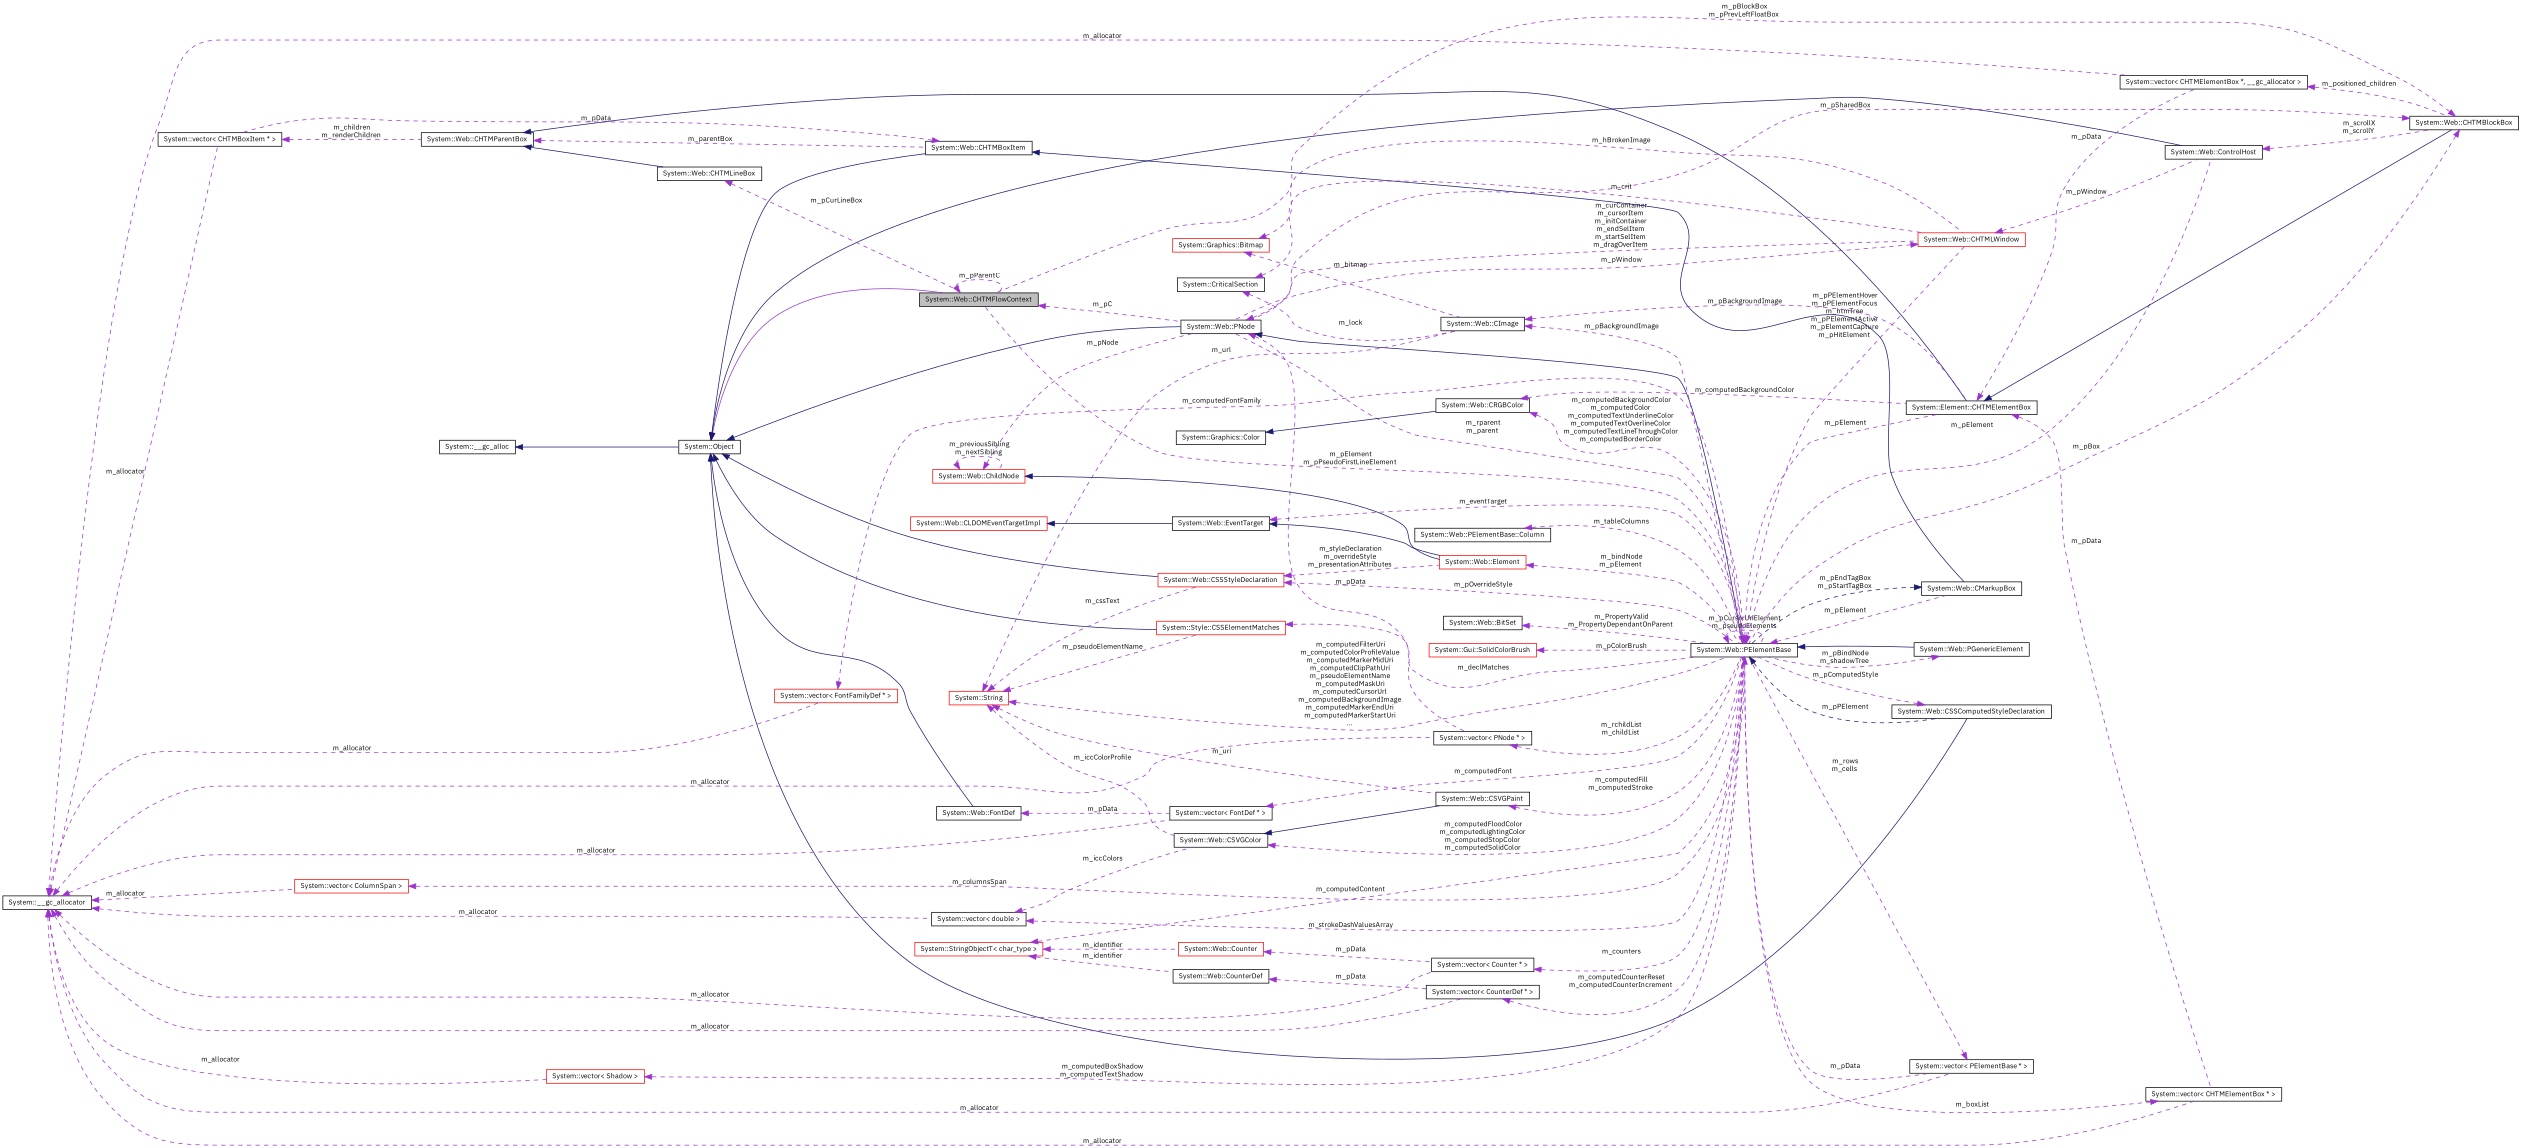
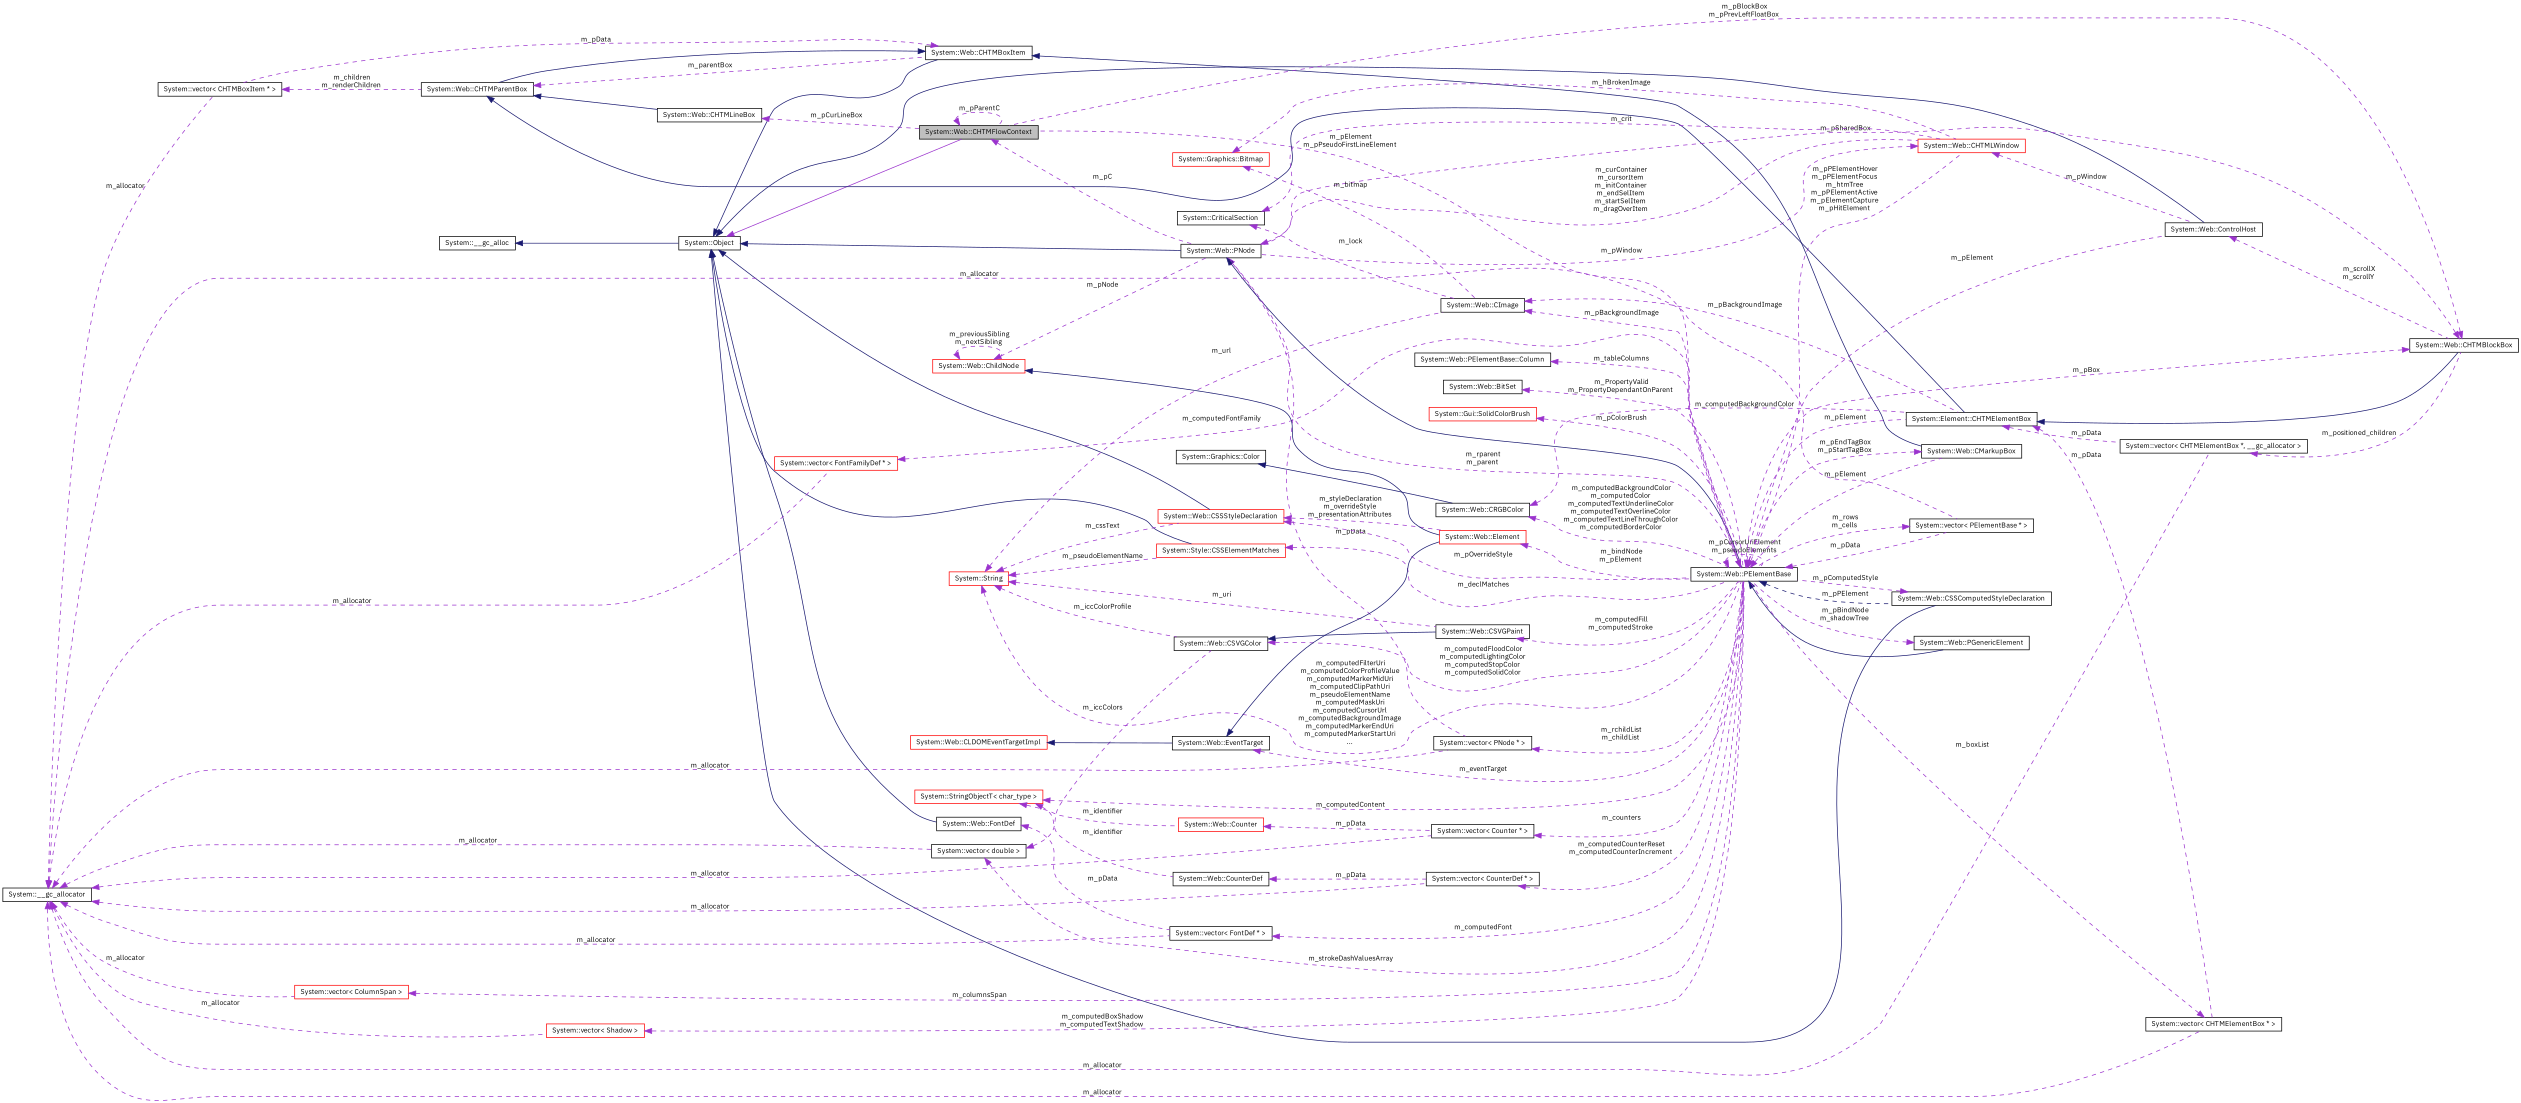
  digraph {
    fontname="IBM Plex Sans"
    rankdir=LR
    node [color=black fillcolor=white fontname="IBM Plex Sans" fontsize=10 shape=record style=filled]
    edge [color=darkorchid3 dir=back fontname="IBM Plex Sans" fontsize=10 labelfontname=Helvetica labelfontsize=10 style=dashed]
    n1 [fillcolor=grey75 fontcolor=black height=0.2 label="System::Web::CHTMFlowContext" width=0.4]
    n2 [height=0.2 label="System::Web::PNode" width=0.4]
    n3 [height=0.2 label="System::vector\< PNode * \>" width=0.4]
    n4 [height=0.2 label="System::Web::PElementBase" width=0.4]
    n5 [color=red height=0.2 label="System::Web::CHTMLWindow" width=0.4]
    n6 [height=0.2 label="System::Object" width=0.4]
    n7 [height=0.2 label="System::Web::CHTMBoxItem" width=0.4]
    n8 [height=0.2 label="System::Web::ControlHost" width=0.4]
    n9 [height=0.2 label="System::Web::FontDef" width=0.4]
    n10 [height=0.2 label="System::Web::CSSComputedStyleDeclaration" width=0.4]
    n11 [color=red height=0.2 label="System::Web::CSSStyleDeclaration" width=0.4]
    n12 [color=red height=0.2 label="System::Style::CSSElementMatches" width=0.4]
    n13 [height=0.2 label="System::Web::CHTMParentBox" width=0.4]
    n14 [height=0.2 label="System::vector\< CHTMBoxItem * \>" width=0.4]
    n15 [height=0.2 label="System::Web::CMarkupBox" width=0.4]
    n16 [height=0.2 label="System::Web::CHTMBlockBox" width=0.4]
    n17 [height=0.2 label="System::vector\< FontDef * \>" width=0.4]
    n18 [color=red height=0.2 label="System::Web::Element" width=0.4]
    n19 [height=0.2 label="System::__gc_alloc" width=0.4]
    n20 [height=0.2 label="System::Web::CHTMLineBox" width=0.4]
    n21 [height=0.2 label="System::Element::CHTMElementBox" width=0.4]
    n22 [height=0.2 label="System::vector\< CHTMElementBox *, __gc_allocator \>" width=0.4]
    n23 [height=0.2 label="System::vector\< CHTMElementBox * \>" width=0.4]
    n24 [height=0.2 label="System::__gc_allocator" width=0.4]
    n25 [height=0.2 label="System::vector\< CounterDef * \>" width=0.4]
    n26 [height=0.2 label="System::vector\< Counter * \>" width=0.4]
    n27 [height=0.2 label="System::vector\< PElementBase * \>" width=0.4]
    n28 [height=0.2 label="System::vector\< double \>" width=0.4]
    n29 [color=red height=0.2 label="System::vector\< ColumnSpan \>" width=0.4]
    n30 [color=red height=0.2 label="System::vector\< Shadow \>" width=0.4]
    n31 [color=red height=0.2 label="System::vector\< FontFamilyDef * \>" width=0.4]
    n32 [height=0.2 label="System::Web::CSVGColor" width=0.4]
    n33 [height=0.2 label="System::Web::PGenericElement" width=0.4]
    n34 [height=0.2 label="System::CriticalSection" width=0.4]
    n35 [height=0.2 label="System::Web::CImage" width=0.4]
    n36 [color=red height=0.2 label="System::Graphics::Bitmap" width=0.4]
    n37 [color=red height=0.2 label="System::Web::ChildNode" width=0.4]
    n38 [height=0.2 label="System::Web::CRGBColor" width=0.4]
    n39 [height=0.2 label="System::Graphics::Color" width=0.4]
    n40 [color=red height=0.2 label="System::String" width=0.4]
    n41 [height=0.2 label="System::Web::CSVGPaint" width=0.4]
    n42 [height=0.2 label="System::Web::EventTarget" width=0.4]
    n43 [color=red height=0.2 label="System::Web::CLDOMEventTargetImpl" width=0.4]
    n44 [height=0.2 label="System::Web::CounterDef" width=0.4]
    n45 [color=red height=0.2 label="System::StringObjectT\< char_type \>" width=0.4]
    n46 [color=red height=0.2 label="System::Web::Counter" width=0.4]
    n47 [height=0.2 label="System::Web::PElementBase::Column" width=0.4]
    n48 [height=0.2 label="System::Web::BitSet" width=0.4]
    n49 [color=red height=0.2 label="System::Gui::SolidColorBrush" width=0.4]
    n1 -> n1 [label=" m_pParentC"]
    n1 -> n2 [label=" m_pC"]
    n2 -> n3 [label=" m_pData"]
    n2 -> n4 [color=midnightblue style=solid]
    n2 -> n5 [label=" m_curContainer\nm_cursorItem\nm_initContainer\nm_endSelItem\nm_startSelItem\nm_dragOverItem"]
    n3 -> n4 [label=" m_rchildList\nm_childList"]
    n4 -> n1 [label=" m_pElement\nm_pPseudoFirstLineElement"]
    n4 -> n2 [label=" m_rparent\nm_parent"]
    n4 -> n4 [label=" m_pCursorUriElement\nm_pseudoElements"]
    n4 -> n5 [label=" m_pPElementHover\nm_pPElementFocus\nm_htmTree\nm_pPElementActive\nm_pElementCapture\nm_pHitElement"]
    n4 -> n8 [label=" m_pElement"]
    n4 -> n10 [color=midnightblue label=" m_pPElement"]
    n4 -> n15 [label=" m_pElement"]
    n4 -> n21 [label=" m_pElement"]
    n4 -> n27 [label=" m_pData"]
    n4 -> n33 [color=midnightblue style=solid]
    n5 -> n2 [label=" m_pWindow"]
    n5 -> n8 [label=" m_pWindow"]
    n6 -> n1 [style=solid]
    n6 -> n2 [color=midnightblue style=solid]
    n6 -> n7 [color=midnightblue style=solid]
    n6 -> n8 [color=midnightblue style=solid]
    n6 -> n9 [color=midnightblue style=solid]
    n6 -> n10 [color=midnightblue style=solid]
    n6 -> n11 [color=midnightblue style=solid]
    n6 -> n12 [color=midnightblue style=solid]
+   n7 -> n13 [color=midnightblue style=solid]
    n7 -> n14 [label=" m_pData"]
    n7 -> n15 [color=midnightblue style=solid]
    n8 -> n16 [label=" m_scrollX\nm_scrollY"]
    n9 -> n17 [label=" m_pData"]
    n10 -> n4 [label=" m_pComputedStyle"]
    n11 -> n4 [label=" m_pOverrideStyle"]
    n11 -> n18 [label=" m_styleDeclaration\nm_overrideStyle\nm_presentationAttributes"]
    n12 -> n4 [label=" m_declMatches"]
    n13 -> n7 [label=" m_parentBox"]
    n13 -> n20 [color=midnightblue style=solid]
    n13 -> n21 [color=midnightblue style=solid]
    n14 -> n13 [label=" m_children\nm_renderChildren"]
-   n15 -> n4 [color=midnightblue label=" m_pEndTagBox\nm_pStartTagBox"]
+   n15 -> n4 [label=" m_pEndTagBox\nm_pStartTagBox"]
    n16 -> n1 [label=" m_pBlockBox\nm_pPrevLeftFloatBox"]
    n16 -> n2 [label=" m_pSharedBox"]
    n16 -> n4 [label=" m_pBox"]
    n17 -> n4 [label=" m_computedFont"]
    n18 -> n4 [label=" m_bindNode\nm_pElement"]
    n19 -> n6 [color=midnightblue style=solid]
    n20 -> n1 [label=" m_pCurLineBox"]
    n21 -> n16 [color=midnightblue style=solid]
    n21 -> n22 [label=" m_pData"]
    n21 -> n23 [label=" m_pData"]
    n22 -> n16 [label=" m_positioned_children"]
    n23 -> n4 [label=" m_boxList"]
    n24 -> n3 [label=" m_allocator"]
    n24 -> n14 [label=" m_allocator"]
    n24 -> n17 [label=" m_allocator"]
    n24 -> n22 [label=" m_allocator"]
    n24 -> n23 [label=" m_allocator"]
    n24 -> n25 [label=" m_allocator"]
    n24 -> n26 [label=" m_allocator"]
    n24 -> n27 [label=" m_allocator"]
    n24 -> n28 [label=" m_allocator"]
    n24 -> n29 [label=" m_allocator"]
    n24 -> n30 [label=" m_allocator"]
    n24 -> n31 [label=" m_allocator"]
    n25 -> n4 [label=" m_computedCounterReset\nm_computedCounterIncrement"]
    n26 -> n4 [label=" m_counters"]
    n27 -> n4 [label=" m_rows\nm_cells"]
    n28 -> n4 [label=" m_strokeDashValuesArray"]
    n28 -> n32 [label=" m_iccColors"]
    n29 -> n4 [label=" m_columnsSpan"]
    n30 -> n4 [label=" m_computedBoxShadow\nm_computedTextShadow"]
    n31 -> n4 [label=" m_computedFontFamily"]
    n32 -> n4 [label=" m_computedFloodColor\nm_computedLightingColor\nm_computedStopColor\nm_computedSolidColor"]
    n32 -> n41 [color=midnightblue style=solid]
    n33 -> n4 [label=" m_pBindNode\nm_shadowTree"]
    n34 -> n5 [label=" m_crit"]
    n34 -> n35 [label=" m_lock"]
    n35 -> n4 [label=" m_pBackgroundImage"]
    n35 -> n21 [label=" m_pBackgroundImage"]
    n36 -> n5 [label=" m_hBrokenImage"]
    n36 -> n35 [label=" m_bitmap"]
    n37 -> n2 [label=" m_pNode"]
    n37 -> n18 [color=midnightblue style=solid]
    n37 -> n37 [label=" m_previousSibling\nm_nextSibling"]
    n38 -> n4 [label=" m_computedBackgroundColor\nm_computedColor\nm_computedTextUnderlineColor\nm_computedTextOverlineColor\nm_computedTextLineThroughColor\nm_computedBorderColor"]
    n38 -> n21 [label=" m_computedBackgroundColor"]
    n39 -> n38 [color=midnightblue style=solid]
    n40 -> n4 [label=" m_computedFilterUri\nm_computedColorProfileValue\nm_computedMarkerMidUri\nm_computedClipPathUri\nm_pseudoElementName\nm_computedMaskUri\nm_computedCursorUrl\nm_computedBackgroundImage\nm_computedMarkerEndUri\nm_computedMarkerStartUri\n..."]
    n40 -> n11 [label=" m_cssText"]
    n40 -> n12 [label=" m_pseudoElementName"]
    n40 -> n32 [label=" m_iccColorProfile"]
    n40 -> n35 [label=" m_url"]
    n40 -> n41 [label=" m_uri"]
    n41 -> n4 [label=" m_computedFill\nm_computedStroke"]
    n42 -> n4 [label=" m_eventTarget"]
    n42 -> n18 [color=midnightblue style=solid]
    n43 -> n42 [color=midnightblue style=solid]
    n44 -> n25 [label=" m_pData"]
    n45 -> n4 [label=" m_computedContent"]
    n45 -> n44 [label=" m_identifier"]
    n45 -> n46 [label=" m_identifier"]
    n46 -> n26 [label=" m_pData"]
    n47 -> n4 [label=" m_tableColumns"]
    n48 -> n4 [label=" m_PropertyValid\nm_PropertyDependantOnParent"]
    n49 -> n4 [label=" m_pColorBrush"]
  }
